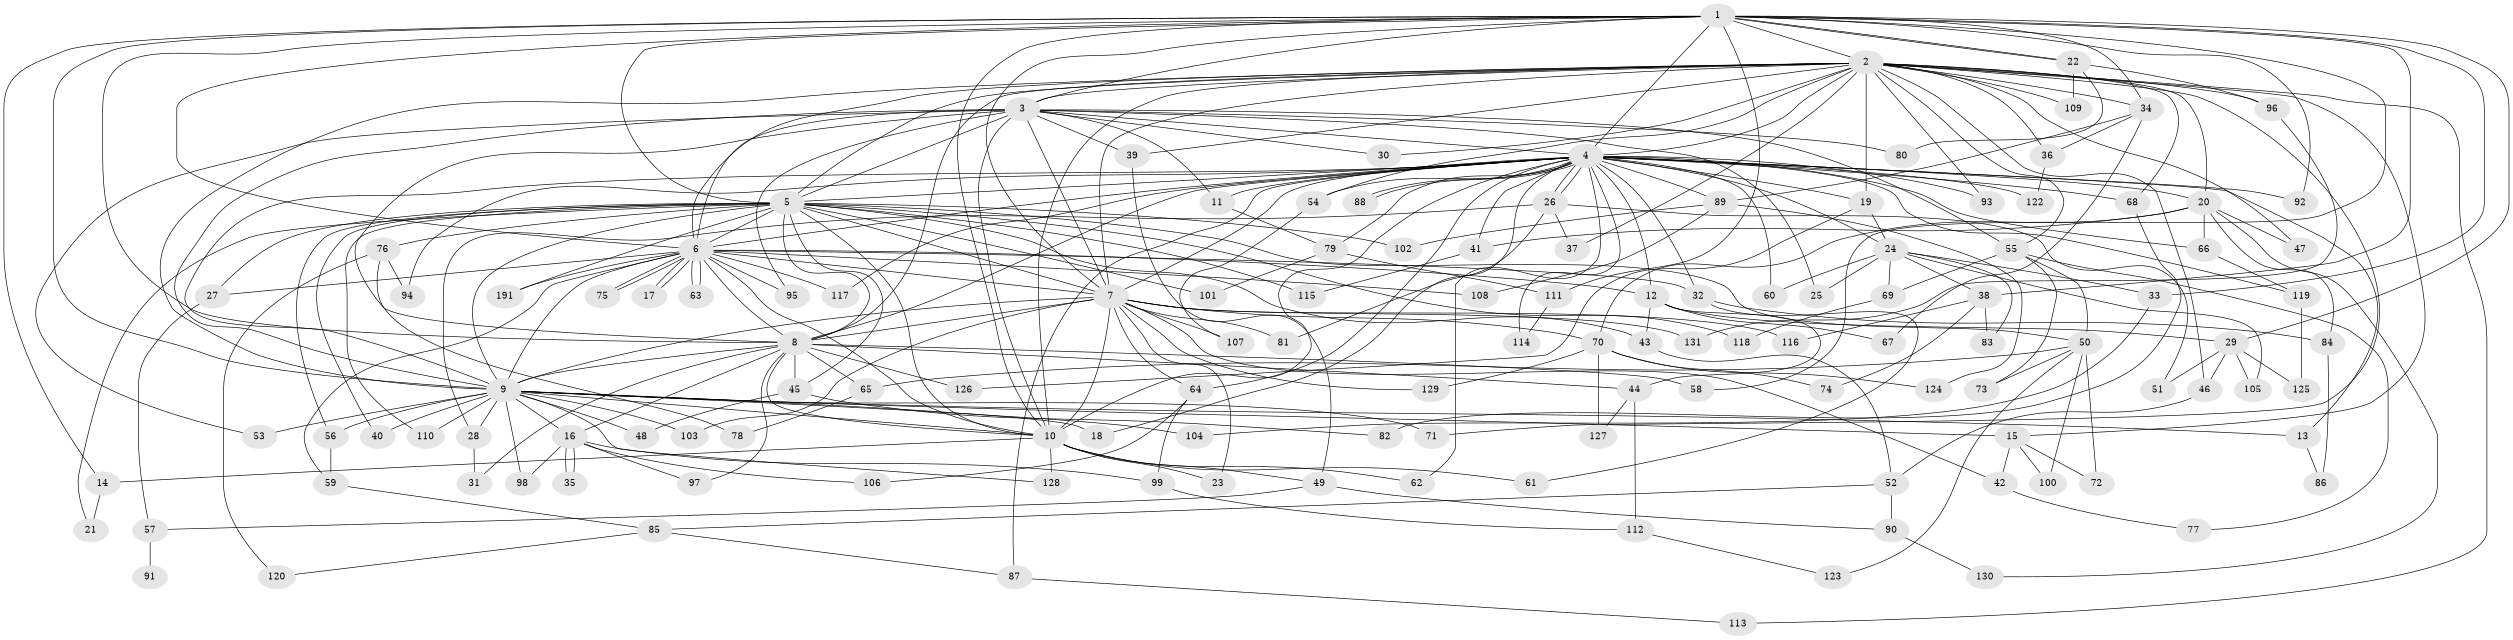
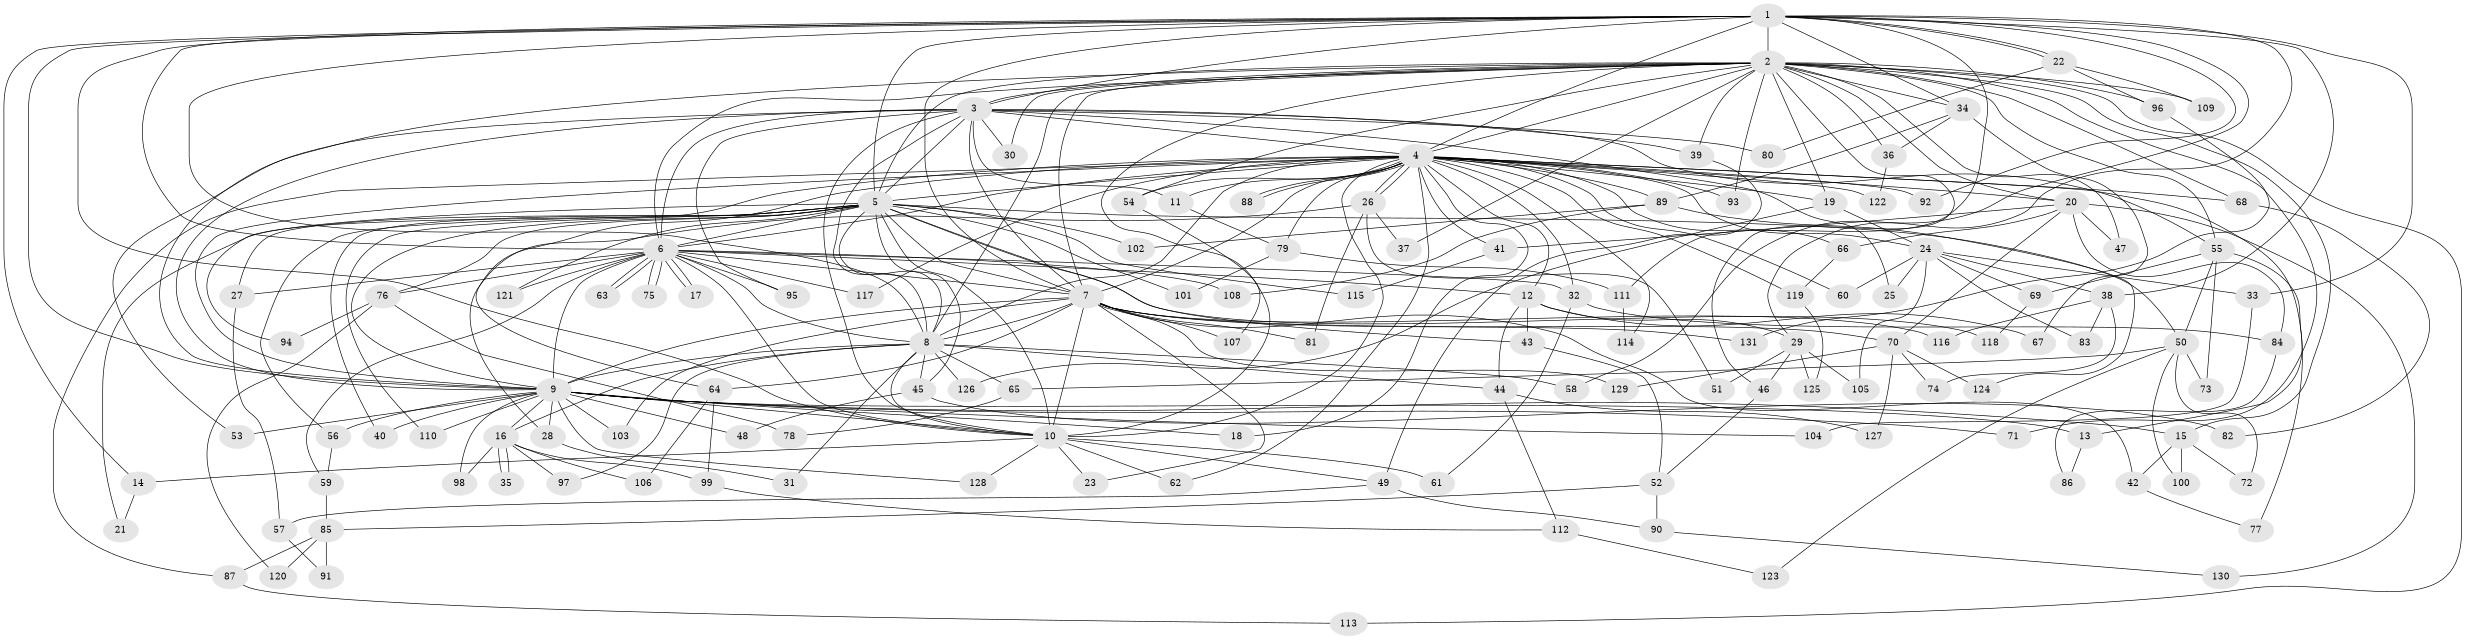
  graph {
    node [color=gray90 style=filled]
    1
    2
    3
    4
    5
    6
    7
    8
    9
    10
    14
    22
    29
    33
    34
    38
    58
    92
    111
    15
    19
    20
    30
    36
    37
    39
    46
    47
    54
    55
    68
    71
    93
    96
    109
    113
    11
    25
    53
    80
    95
    12
    13
    18
    24
    26
    32
    41
    60
    62
    64
    66
    79
    87
    88
    89
    94
    114
    117
    119
    122
    21
    27
    40
    43
    45
    50
    56
    76
    101
    102
    110
    115
    118
-   121 [label=191]
+   121
    17
    59
    63
    75
    108
    23
    42
    70
    81
    103
    107
    116
    129
    131
    16
    31
    44
    65
    97
    126
    28
    48
    98
    104
    128
    49
    61
    105
    51
    125
    67
    83
    74
    72
    100
    84
    130
    52
    69
    77
    73
    82
    86
    99
    106
    124
    57
    123
    78
    120
    85
    127
    35
    112
    90
    91
    1 -- 2
    1 -- 3
    1 -- 4
    1 -- 5
    1 -- 6
    1 -- 7
    1 -- 8
    1 -- 9
    1 -- 10
    1 -- 14
    1 -- 22
    1 -- 22
    1 -- 29
    1 -- 33
    1 -- 34
    1 -- 38
    1 -- 58
    1 -- 92
    1 -- 111
    2 -- 3
    2 -- 4
    2 -- 5
    2 -- 6
    2 -- 7
    2 -- 8
    2 -- 9
    2 -- 10
    2 -- 34
    2 -- 15
    2 -- 19
    2 -- 20
    2 -- 30
    2 -- 36
    2 -- 37
    2 -- 39
    2 -- 46
    2 -- 47
    2 -- 54
    2 -- 55
    2 -- 68
    2 -- 71
    2 -- 93
    2 -- 96
    2 -- 109
    2 -- 113
    3 -- 4
    3 -- 5
    3 -- 6
    3 -- 7
    3 -- 8
    3 -- 9
    3 -- 10
    3 -- 30
    3 -- 39
    3 -- 55
    3 -- 11
    3 -- 25
    3 -- 53
    3 -- 80
    3 -- 95
    4 -- 5
    4 -- 6
    4 -- 7
    4 -- 8
    4 -- 9
    4 -- 10
    4 -- 92
    4 -- 19
    4 -- 20
    4 -- 54
    4 -- 68
    4 -- 93
    4 -- 11
    4 -- 12
    4 -- 13
    4 -- 18
    4 -- 24
    4 -- 26
    4 -- 26
    4 -- 32
    4 -- 41
    4 -- 60
    4 -- 62
    4 -- 64
    4 -- 66
    4 -- 79
    4 -- 87
    4 -- 88
    4 -- 88
    4 -- 89
    4 -- 94
    4 -- 114
    4 -- 117
    4 -- 119
    4 -- 122
    5 -- 6
    5 -- 7
    5 -- 8
    5 -- 9
    5 -- 10
    5 -- 21
    5 -- 27
    5 -- 40
    5 -- 43
    5 -- 45
    5 -- 50
    5 -- 56
    5 -- 76
    5 -- 101
    5 -- 102
    5 -- 110
    5 -- 115
    5 -- 118
    5 -- 121
    6 -- 7
    6 -- 8
    6 -- 9
    6 -- 10
    6 -- 95
    6 -- 12
    6 -- 32
    6 -- 117
    6 -- 27
+   6 -- 76
    6 -- 121
    6 -- 17
    6 -- 17
    6 -- 59
    6 -- 63
    6 -- 63
    6 -- 75
    6 -- 75
    6 -- 108
    7 -- 8
    7 -- 9
    7 -- 10
    7 -- 64
    7 -- 23
    7 -- 42
    7 -- 70
    7 -- 81
    7 -- 103
    7 -- 107
    7 -- 116
    7 -- 129
    7 -- 131
    8 -- 9
    8 -- 10
    8 -- 58
    8 -- 45
    8 -- 16
    8 -- 31
    8 -- 44
    8 -- 65
    8 -- 97
    8 -- 126
    9 -- 10
    9 -- 15
    9 -- 71
    9 -- 53
    9 -- 13
    9 -- 18
    9 -- 40
    9 -- 56
    9 -- 110
    9 -- 103
    9 -- 16
    9 -- 28
    9 -- 48
    9 -- 98
    9 -- 104
    9 -- 128
    10 -- 14
    10 -- 62
    10 -- 23
    10 -- 128
    10 -- 49
    10 -- 61
    14 -- 21
    22 -- 96
    22 -- 109
    22 -- 80
    29 -- 46
    29 -- 105
    29 -- 51
    29 -- 125
    33 -- 104
    34 -- 36
    34 -- 89
    34 -- 67
    38 -- 116
    38 -- 83
    38 -- 74
    111 -- 114
    15 -- 42
    15 -- 72
    15 -- 100
    19 -- 24
    19 -- 126
    20 -- 47
    20 -- 41
    20 -- 66
    20 -- 70
    20 -- 84
    20 -- 130
    36 -- 122
    39 -- 49
    46 -- 52
    54 -- 107
    55 -- 50
    55 -- 69
    55 -- 77
    55 -- 73
    68 -- 82
    96 -- 131
    11 -- 79
    12 -- 29
    12 -- 43
    12 -- 44
    12 -- 67
    13 -- 86
    24 -- 33
    24 -- 38
    24 -- 25
    24 -- 60
    24 -- 105
    24 -- 83
    24 -- 69
    26 -- 37
    26 -- 81
    26 -- 28
    26 -- 51
    32 -- 61
    32 -- 84
    41 -- 115
    64 -- 99
    64 -- 106
    66 -- 119
    79 -- 111
    79 -- 101
    87 -- 113
    89 -- 102
    89 -- 108
    89 -- 124
    119 -- 125
    27 -- 57
    43 -- 52
    45 -- 48
    45 -- 82
    50 -- 65
    50 -- 72
    50 -- 100
    50 -- 73
    50 -- 123
    56 -- 59
    76 -- 94
    76 -- 78
    76 -- 120
    59 -- 85
    42 -- 77
    70 -- 129
    70 -- 74
    70 -- 124
    70 -- 127
    16 -- 97
    16 -- 98
    16 -- 99
    16 -- 106
    16 -- 35
    16 -- 35
    44 -- 127
    44 -- 112
    65 -- 78
    28 -- 31
    49 -- 57
    49 -- 90
    84 -- 86
    52 -- 85
    52 -- 90
    69 -- 118
    99 -- 112
    57 -- 91
    85 -- 87
    85 -- 120
+   85 -- 91
    112 -- 123
    90 -- 130
  }
